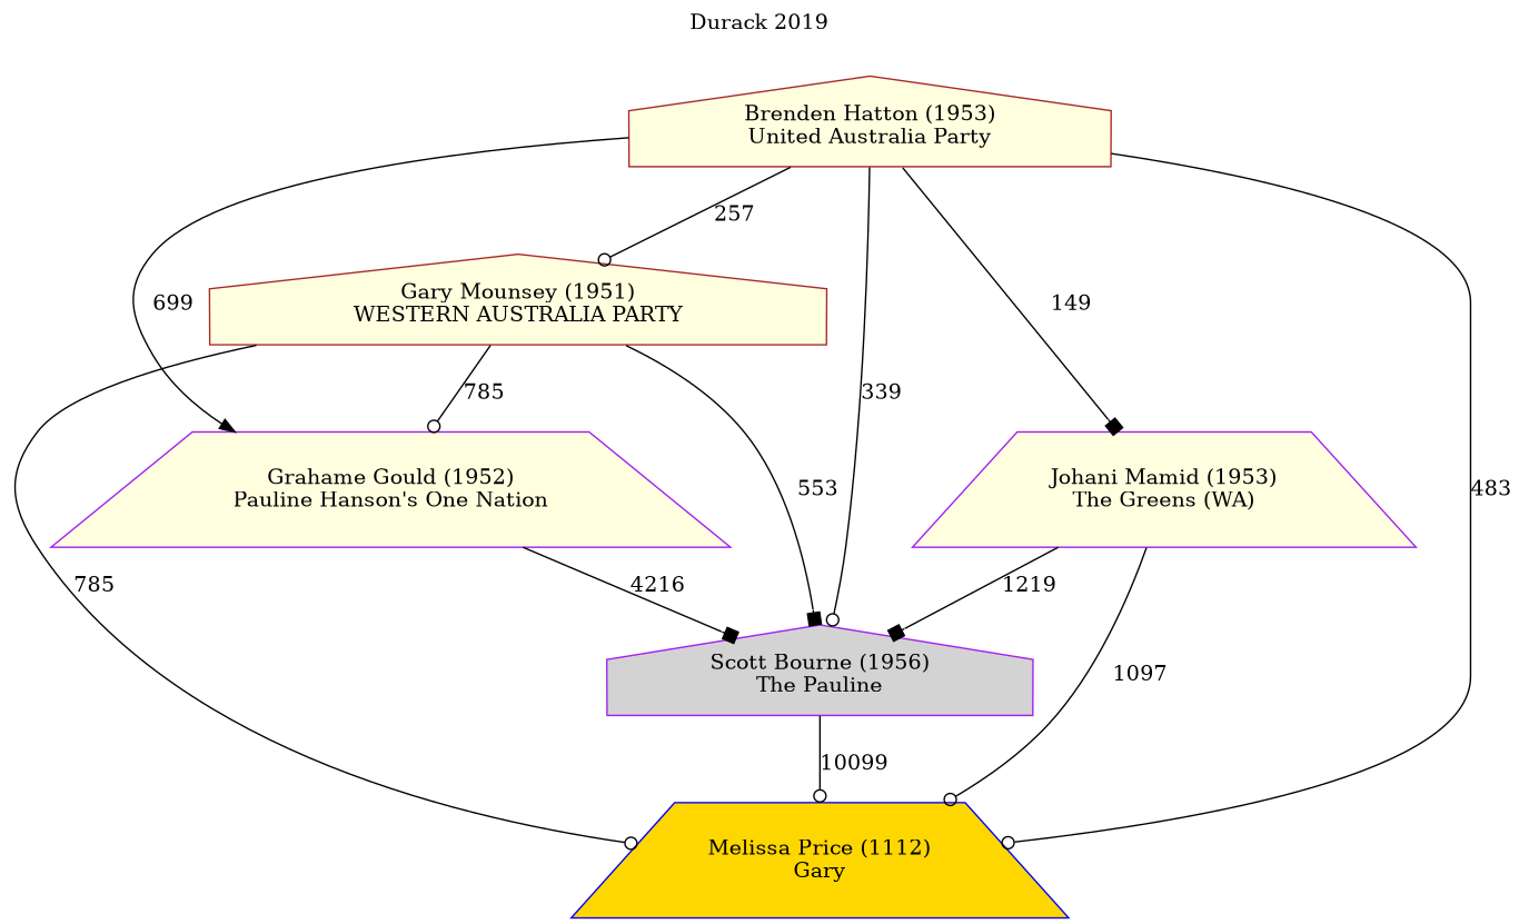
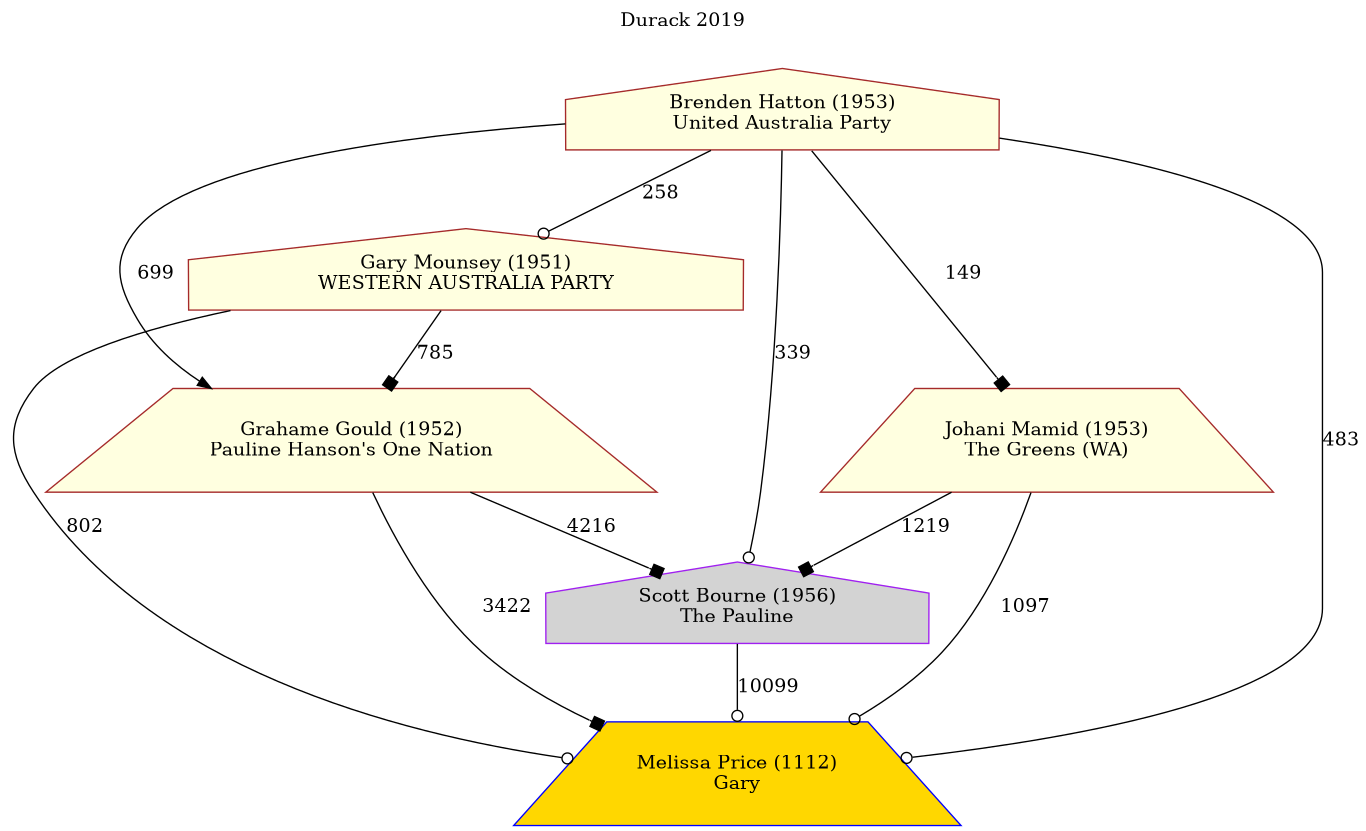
  digraph {
    label="Durack 2019"
    labelloc=t
    mclimit=10
    node [color=purple fillcolor=lightyellow shape=trapezium style=filled]
    edge [arrowhead=odot]
    n1 [color=blue fillcolor=gold label="Melissa Price (1112)\nGary"]
    n2 [fillcolor=lightgrey label="Scott Bourne (1956)\nThe Pauline" shape=house]
-   n3 [label="Grahame Gould (1952)\nPauline Hanson's One Nation"]
-   n4 [label="Johani Mamid (1953)\nThe Greens (WA)"]
+   n3 [color=brown label="Grahame Gould (1952)\nPauline Hanson's One Nation"]
+   n4 [color=brown label="Johani Mamid (1953)\nThe Greens (WA)"]
    n5 [color=brown label="Gary Mounsey (1951)\nWESTERN AUSTRALIA PARTY" shape=house]
    n6 [color=brown label="Brenden Hatton (1953)\nUnited Australia Party" shape=house]
    n2 -> n1 [label=10099]
+   n3 -> n1 [arrowhead=box label=3422]
    n3 -> n2 [arrowhead=box label=4216]
    n4 -> n1 [label=1097]
    n4 -> n2 [arrowhead=box label=1219]
-   n5 -> n1 [label=785]
-   n5 -> n2 [arrowhead=box label=553]
-   n5 -> n3 [label=785]
+   n5 -> n1 [label=802]
+   n5 -> n3 [arrowhead=box label=785]
    n6 -> n1 [label=483]
    n6 -> n2 [label=339]
    n6 -> n3 [arrowhead=normal label=699]
    n6 -> n4 [arrowhead=box label=149]
-   n6 -> n5 [label=257]
+   n6 -> n5 [label=258]
  }
